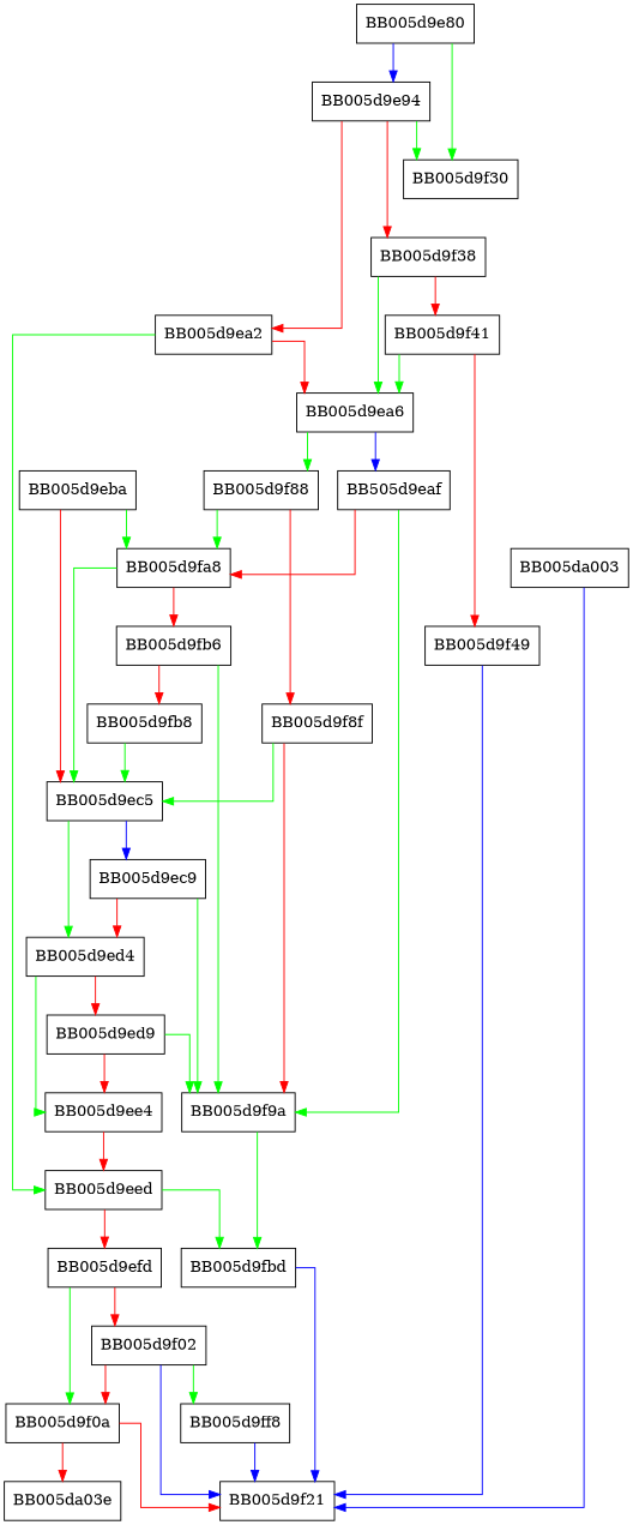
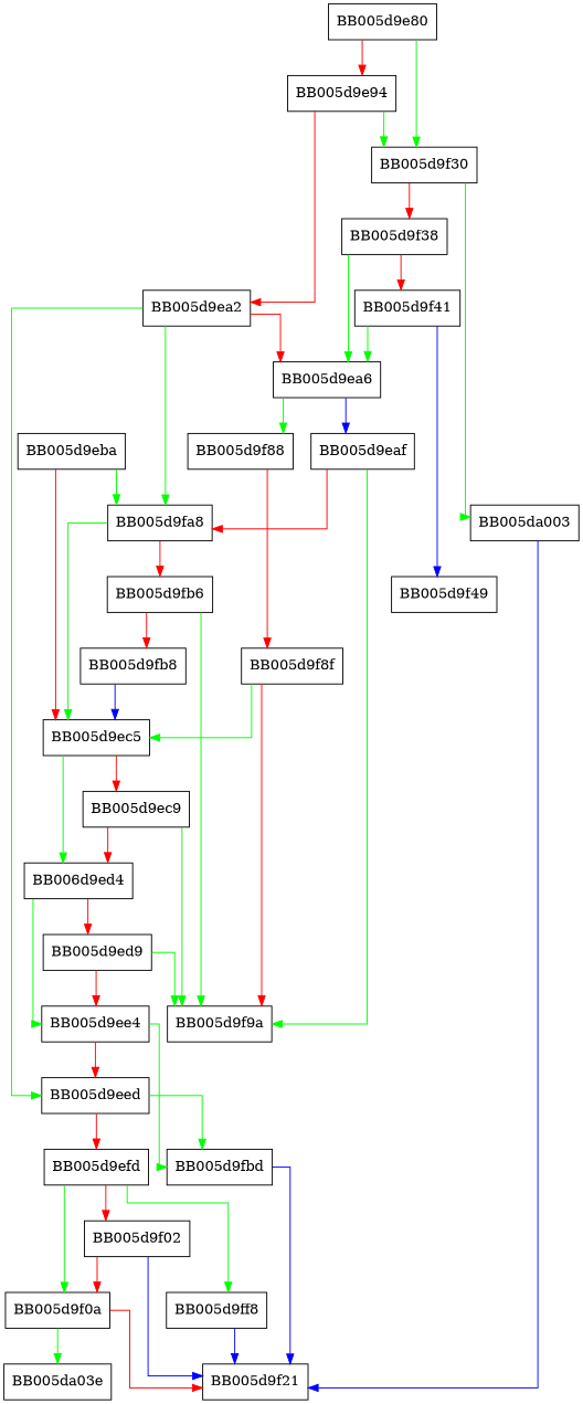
  digraph {
    splines=ortho
    node [shape=box]
    edge [color=green]
    BB005d9e80
    BB005d9f30
    BB005d9e94
    BB005da003
    BB005d9f38
    BB005d9ea2
    BB005d9f21
    BB005d9ea6
    BB005d9f41
    BB005d9eed
    BB005d9fbd
    BB005d9efd
    BB005d9f88
-   BB005d9eaf [label=BB505d9eaf]
+   BB005d9eaf
    BB005d9f0a
    BB005d9f02
    BB005d9fa8
    BB005d9f8f
    BB005d9f9a
    BB005d9ec5
    n21 [label=BB005d9fb6]
    BB005d9eba
-   BB005d9ed4
+   BB005d9ed4 [label=BB006d9ed4]
    BB005d9ec9
    BB005d9fb8
    BB005d9ee4
    BB005d9ed9
    BB005da03e
    BB005d9ff8
    BB005d9f49
    BB005d9e80 -> BB005d9f30
-   BB005d9e80 -> BB005d9e94 [color=blue]
-   BB005d9e94 -> BB005d9f38 [color=red]
+   BB005d9e80 -> BB005d9e94 [color=red]
+   BB005d9f30 -> BB005da003
+   BB005d9f30 -> BB005d9f38 [color=red]
    BB005d9e94 -> BB005d9f30
    BB005d9e94 -> BB005d9ea2 [color=red]
    BB005da003 -> BB005d9f21 [color=blue]
    BB005d9f38 -> BB005d9ea6
    BB005d9f38 -> BB005d9f41 [color=red]
    BB005d9ea2 -> BB005d9ea6 [color=red]
    BB005d9ea2 -> BB005d9eed
    BB005d9ea6 -> BB005d9f88
    BB005d9ea6 -> BB005d9eaf [color=blue]
    BB005d9f41 -> BB005d9ea6
-   BB005d9f41 -> BB005d9f49 [color=red]
+   BB005d9f41 -> BB005d9f49 [color=blue]
    BB005d9eed -> BB005d9fbd
    BB005d9eed -> BB005d9efd [color=red]
    BB005d9fbd -> BB005d9f21 [color=blue]
    BB005d9efd -> BB005d9f0a
    BB005d9efd -> BB005d9f02 [color=red]
-   BB005d9f88 -> BB005d9fa8
+   BB005d9ea2 -> BB005d9fa8
    BB005d9f88 -> BB005d9f8f [color=red]
    BB005d9eaf -> BB005d9fa8 [color=red]
    BB005d9eaf -> BB005d9f9a
    BB005d9f0a -> BB005d9f21 [color=red]
-   BB005d9f0a -> BB005da03e [color=red]
+   BB005d9f0a -> BB005da03e
    BB005d9f02 -> BB005d9f21 [color=blue]
    BB005d9f02 -> BB005d9f0a [color=red]
-   BB005d9f02 -> BB005d9ff8
+   BB005d9efd -> BB005d9ff8
    BB005d9fa8 -> BB005d9ec5
    BB005d9fa8 -> n21 [color=red]
    BB005d9f8f -> BB005d9f9a [color=red]
    BB005d9f8f -> BB005d9ec5
    BB005d9ec5 -> BB005d9ed4
-   BB005d9ec5 -> BB005d9ec9 [color=blue]
+   BB005d9ec5 -> BB005d9ec9 [color=red]
    n21 -> BB005d9f9a
    n21 -> BB005d9fb8 [color=red]
    BB005d9eba -> BB005d9fa8
    BB005d9eba -> BB005d9ec5 [color=red]
    BB005d9ed4 -> BB005d9ee4
    BB005d9ed4 -> BB005d9ed9 [color=red]
    BB005d9ec9 -> BB005d9f9a
    BB005d9ec9 -> BB005d9ed4 [color=red]
-   BB005d9fb8 -> BB005d9ec5
+   BB005d9fb8 -> BB005d9ec5 [color=blue]
    BB005d9ee4 -> BB005d9eed [color=red]
-   BB005d9f9a -> BB005d9fbd
+   BB005d9ee4 -> BB005d9fbd
    BB005d9ed9 -> BB005d9f9a
    BB005d9ed9 -> BB005d9ee4 [color=red]
    BB005d9ff8 -> BB005d9f21 [color=blue]
-   BB005d9f49 -> BB005d9f21 [color=blue]
  }
